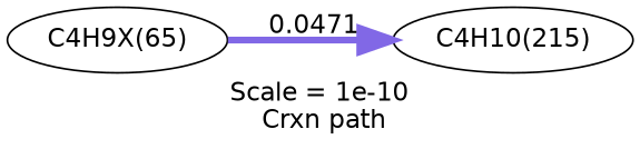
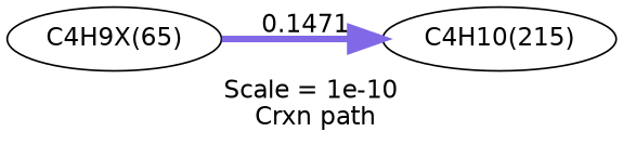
  digraph {
    fontname=Helvetica
    label="Scale = 1e-10\l Crxn path"
    rankdir=LR
    node [fontname=Helvetica]
    n1 [label="C4H9X(65)"]
    n2 [label="C4H10(215)"]
-   n1 -> n2 [arrowsize=1.85 color="0.7, 0.547, 0.9" fontname=Helvetica label=" 0.0471" style="setlinewidth(3.69)"]
+   n1 -> n2 [arrowsize=1.85 color="0.7, 0.547, 0.9" fontname=Helvetica label=" 0.1471" style="setlinewidth(3.69)"]
  }
